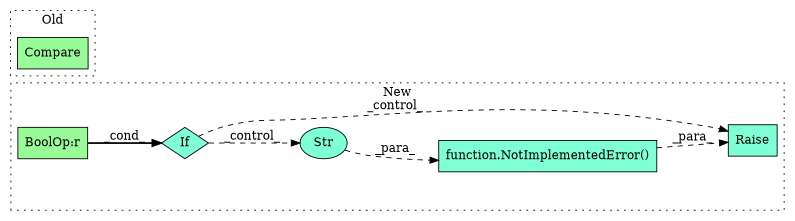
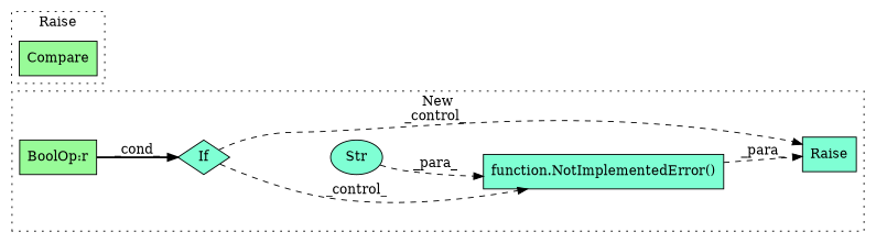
  digraph {
    rankdir=LR
    node [fillcolor=aquamarine s=58324 shape=box style=filled]
    edge [style=dashed]
    n1 [a=75 l="33,10" label="function.NotImplementedError()" s="58466,58552"]
    n2 [a=66 l=53 label=Str s=58499 shape=ellipse]
    n3 [a=91 l=6 label=Raise s=58460]
    n4 [a=96 l=0 label=If shape=diamond]
    n5 [a=40 fillcolor=palegreen l=37 label="BoolOp:r"]
    n6 [a=72 fillcolor=palegreen l=97 label=Compare s=56673]
    subgraph cluster_1 {
      label=New
      style=dotted
      n1
      n2
      n3
      n4
      n5
    }
    subgraph cluster_2 {
-     label=Old
+     label=Raise
      style=dotted
      n6
    }
    n1 -> n3 [label=_para_]
    n2 -> n1 [label=_para_]
-   n4 -> n2 [label=_control_]
+   n4 -> n1 [label=_control_]
    n4 -> n3 [label=_control_]
    n5 -> n4 [label=_cond_ style=bold]
  }
